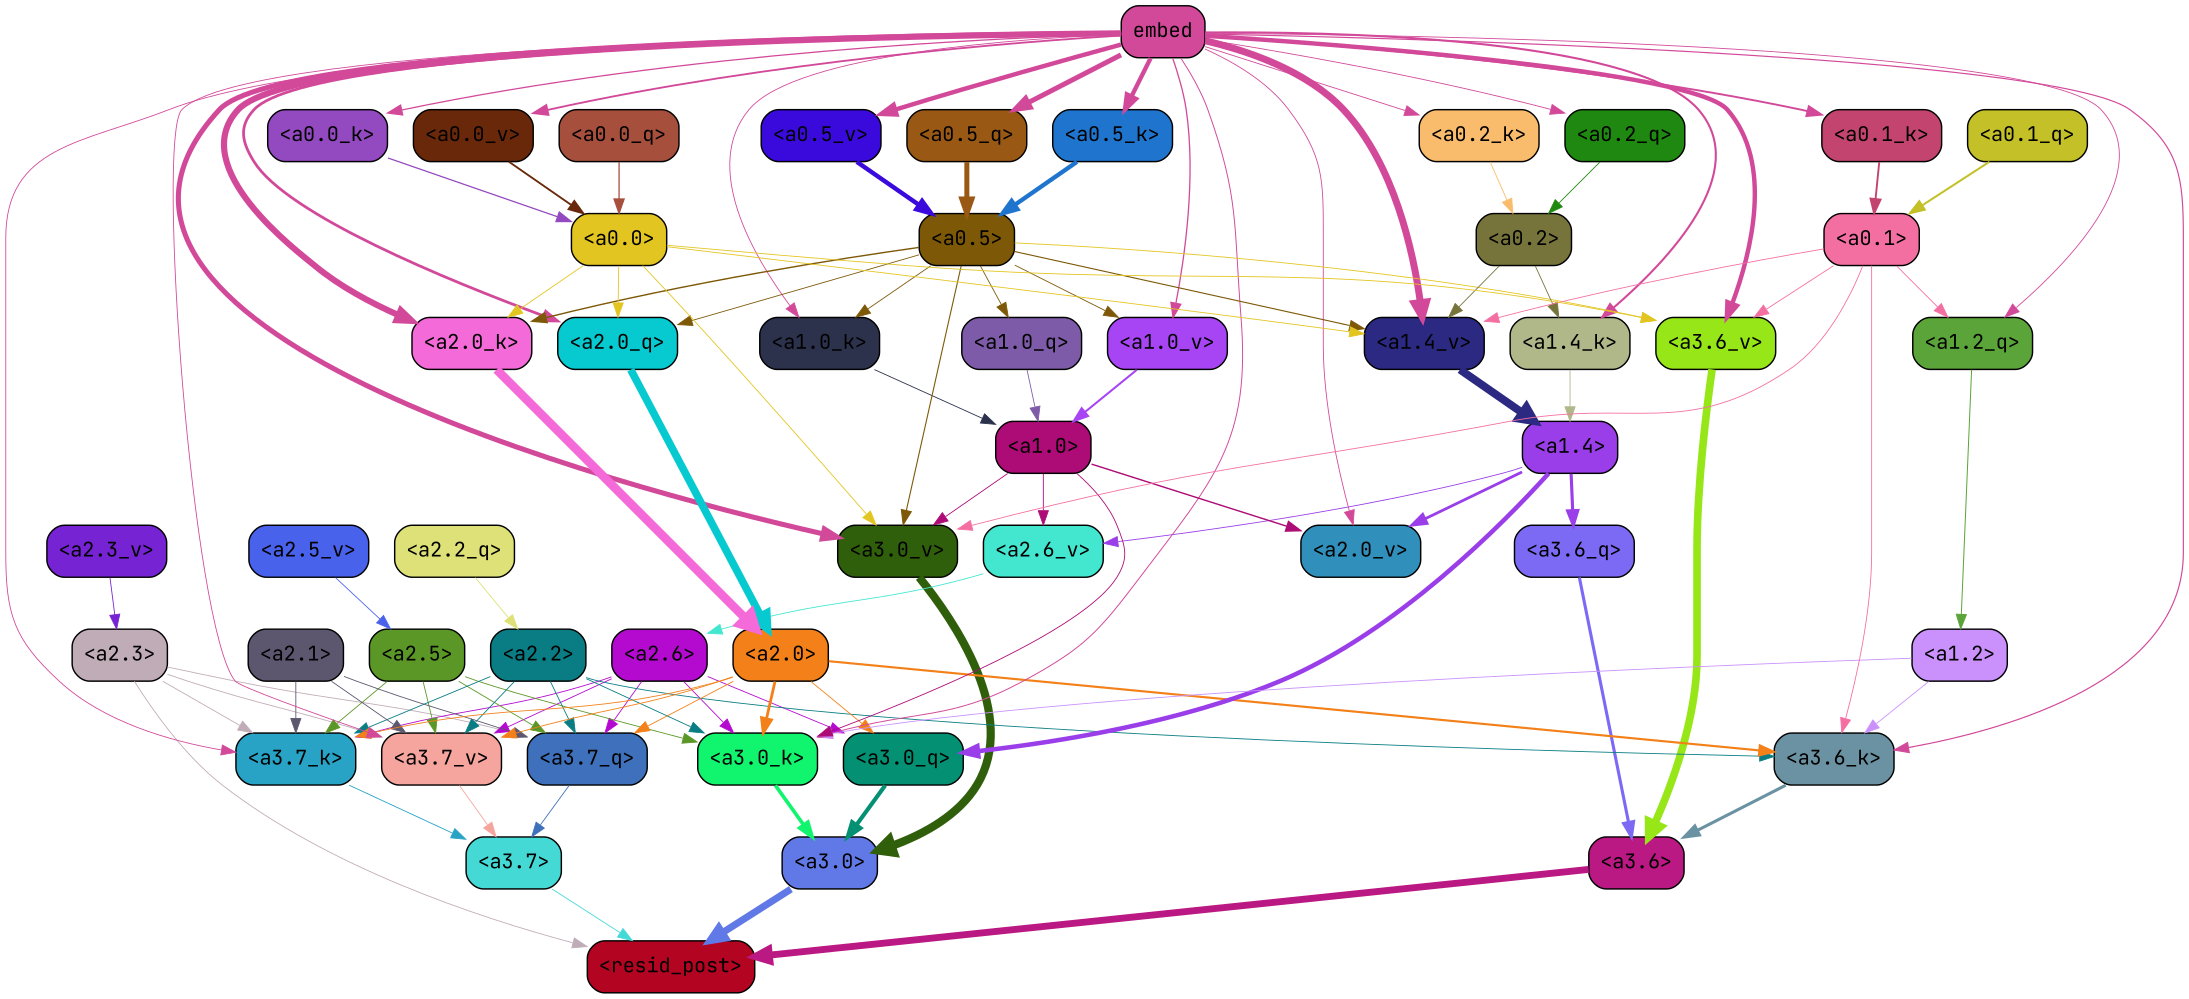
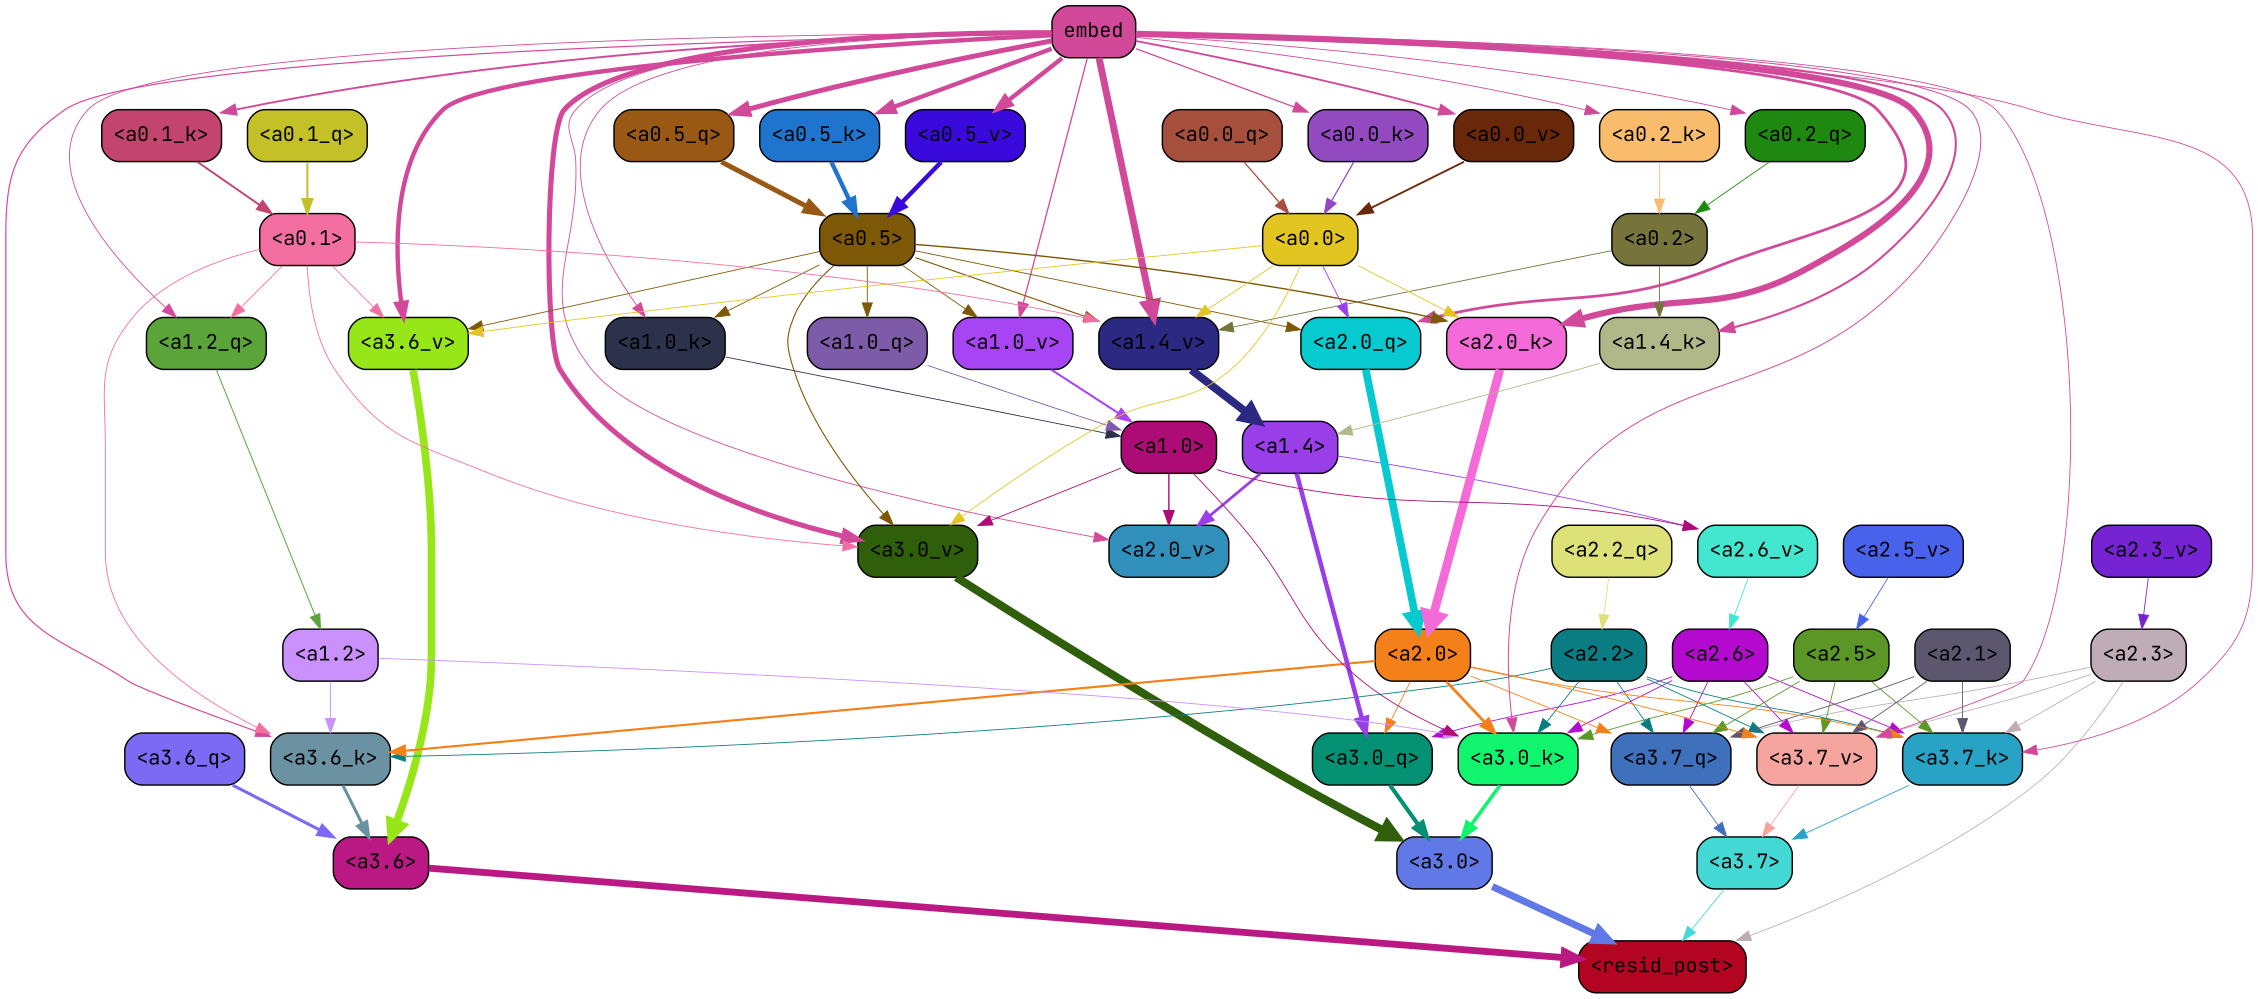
  strict digraph {
    fontname="JetBrains Mono"
    splines=true
    node [color=black fontname="JetBrains Mono" shape=box style="filled, rounded"]
    edge [color="#d2499a" fontname="JetBrains Mono" penwidth=0.6]
    "<a3.7>" [fillcolor="#45d9d5"]
    "<resid_post>" [fillcolor="#b30422"]
    "<a3.6>" [fillcolor="#ba1882"]
    "<a3.0>" [fillcolor="#6179e6"]
    "<a2.3>" [fillcolor="#c0acb7"]
    "<a3.7_q>" [fillcolor="#3e70bb"]
    "<a3.7_k>" [fillcolor="#28a3c5"]
    "<a3.7_v>" [fillcolor="#f5a59d"]
    "<a3.6_q>" [fillcolor="#7d6af4"]
    "<a3.0_q>" [fillcolor="#049072"]
    "<a3.6_k>" [fillcolor="#6b92a2"]
    "<a3.0_k>" [fillcolor="#11f46d"]
    "<a3.6_v>" [fillcolor="#97e618"]
    "<a3.0_v>" [fillcolor="#305f0c"]
    "<a2.6>" [fillcolor="#b409cf"]
    "<a2.5>" [fillcolor="#5b9727"]
    "<a2.2>" [fillcolor="#097d83"]
    "<a2.1>" [fillcolor="#5c576f"]
    "<a2.0>" [fillcolor="#f38018"]
    "<a1.4>" [fillcolor="#993ee8"]
    "<a2.6_v>" [fillcolor="#43e7cf"]
    "<a2.0_v>" [fillcolor="#3190bb"]
    embed [fillcolor="#d2499a"]
    "<a2.0_q>" [fillcolor="#06cacf"]
    "<a2.0_k>" [fillcolor="#f36ad8"]
    "<a1.2_q>" [fillcolor="#5ba43a"]
    "<a1.4_k>" [fillcolor="#b0b789"]
    "<a1.0_k>" [fillcolor="#2d324c"]
    "<a1.4_v>" [fillcolor="#2b2982"]
    "<a1.0_v>" [fillcolor="#a745f4"]
    "<a0.5_q>" [fillcolor="#995914"]
    "<a0.2_q>" [fillcolor="#1f8810"]
    "<a0.5_k>" [fillcolor="#1f75ce"]
    "<a0.2_k>" [fillcolor="#f9bc6c"]
    "<a0.1_k>" [fillcolor="#c3446f"]
    "<a0.0_k>" [fillcolor="#9349c0"]
    "<a0.5_v>" [fillcolor="#3a0add"]
    "<a0.0_v>" [fillcolor="#69280a"]
    "<a1.2>" [fillcolor="#ca91fd"]
    "<a1.0>" [fillcolor="#ad0b75"]
    "<a0.5>" [fillcolor="#7d5907"]
    "<a0.2>" [fillcolor="#76743b"]
    "<a0.1>" [fillcolor="#f46fa1"]
    "<a0.0>" [fillcolor="#e3c521"]
    "<a1.0_q>" [fillcolor="#7e5ba8"]
    "<a2.2_q>" [fillcolor="#dee177"]
    "<a2.5_v>" [fillcolor="#4862ec"]
    "<a2.3_v>" [fillcolor="#7623d4"]
    "<a0.1_q>" [fillcolor="#c3c028"]
    "<a0.0_q>" [fillcolor="#a74f3d"]
    "<a3.7>" -> "<resid_post>" [color="#45d9d5"]
    "<a3.6>" -> "<resid_post>" [color="#ba1882" penwidth=4.7534414529800415]
    "<a3.0>" -> "<resid_post>" [color="#6179e6" penwidth=4.898576855659485]
    "<a2.3>" -> "<resid_post>" [color="#c0acb7"]
    "<a2.3>" -> "<a3.7_q>" [color="#c0acb7"]
    "<a2.3>" -> "<a3.7_k>" [color="#c0acb7"]
    "<a2.3>" -> "<a3.7_v>" [color="#c0acb7"]
    "<a3.7_q>" -> "<a3.7>" [color="#3e70bb"]
    "<a3.7_k>" -> "<a3.7>" [color="#28a3c5"]
    "<a3.7_v>" -> "<a3.7>" [color="#f5a59d"]
    "<a3.6_q>" -> "<a3.6>" [color="#7d6af4" penwidth=2.160832464694977]
    "<a3.0_q>" -> "<a3.0>" [color="#049072" penwidth=2.870753765106201]
    "<a3.6_k>" -> "<a3.6>" [color="#6b92a2" penwidth=2.13908451795578]
    "<a3.0_k>" -> "<a3.0>" [color="#11f46d" penwidth=2.520303964614868]
    "<a3.6_v>" -> "<a3.6>" [color="#97e618" penwidth=5.297133803367615]
    "<a3.0_v>" -> "<a3.0>" [color="#305f0c" penwidth=5.680712580680847]
    "<a2.6>" -> "<a3.7_q>" [color="#b409cf"]
    "<a2.6>" -> "<a3.7_k>" [color="#b409cf"]
    "<a2.6>" -> "<a3.7_v>" [color="#b409cf"]
    "<a2.6>" -> "<a3.0_q>" [color="#b409cf"]
    "<a2.6>" -> "<a3.0_k>" [color="#b409cf"]
    "<a2.5>" -> "<a3.7_q>" [color="#5b9727"]
    "<a2.5>" -> "<a3.7_k>" [color="#5b9727"]
    "<a2.5>" -> "<a3.7_v>" [color="#5b9727"]
    "<a2.5>" -> "<a3.0_k>" [color="#5b9727"]
    "<a2.2>" -> "<a3.7_q>" [color="#097d83"]
    "<a2.2>" -> "<a3.7_k>" [color="#097d83"]
    "<a2.2>" -> "<a3.7_v>" [color="#097d83"]
    "<a2.2>" -> "<a3.6_k>" [color="#097d83"]
    "<a2.2>" -> "<a3.0_k>" [color="#097d83"]
    "<a2.1>" -> "<a3.7_q>" [color="#5c576f"]
    "<a2.1>" -> "<a3.7_k>" [color="#5c576f"]
    "<a2.1>" -> "<a3.7_v>" [color="#5c576f"]
    "<a2.0>" -> "<a3.7_q>" [color="#f38018"]
    "<a2.0>" -> "<a3.7_k>" [color="#f38018"]
    "<a2.0>" -> "<a3.7_v>" [color="#f38018"]
    "<a2.0>" -> "<a3.0_q>" [color="#f38018"]
    "<a2.0>" -> "<a3.6_k>" [color="#f38018" penwidth=1.4807794839143753]
    "<a2.0>" -> "<a3.0_k>" [color="#f38018" penwidth=1.9436544477939606]
-   "<a1.4>" -> "<a3.6_q>" [color="#993ee8" penwidth=2.1635248363018036]
    "<a1.4>" -> "<a3.0_q>" [color="#993ee8" penwidth=3.1362746953964233]
    "<a1.4>" -> "<a2.6_v>" [color="#993ee8"]
    "<a1.4>" -> "<a2.0_v>" [color="#993ee8" penwidth=1.9271827340126038]
    "<a2.6_v>" -> "<a2.6>" [color="#43e7cf"]
    embed -> "<a3.7_k>"
    embed -> "<a3.7_v>"
    embed -> "<a3.6_k>" [penwidth=0.8202246725559235]
    embed -> "<a3.0_k>" [penwidth=0.6771316379308701]
    embed -> "<a3.6_v>" [penwidth=3.067279100418091]
    embed -> "<a3.0_v>" [penwidth=3.5202720761299133]
    embed -> "<a2.0_v>"
    embed -> "<a2.0_q>" [penwidth=1.9194039106369019]
    embed -> "<a2.0_k>" [penwidth=4.28515887260437]
    embed -> "<a1.2_q>"
    embed -> "<a1.4_k>" [penwidth=1.441945195198059]
    embed -> "<a1.0_k>"
    embed -> "<a1.4_v>" [penwidth=4.830149412155151]
    embed -> "<a1.0_v>" [penwidth=0.8981428295373917]
    embed -> "<a0.5_q>" [penwidth=3.470321297645569]
    embed -> "<a0.2_q>"
    embed -> "<a0.5_k>" [penwidth=3.0170571208000183]
    embed -> "<a0.2_k>"
    embed -> "<a0.1_k>" [penwidth=1.3217520713806152]
    embed -> "<a0.0_k>" [penwidth=0.8782142400741577]
    embed -> "<a0.5_v>" [penwidth=3.074461340904236]
    embed -> "<a0.0_v>" [penwidth=1.2872365713119507]
    "<a2.0_q>" -> "<a2.0>" [color="#06cacf" penwidth=5.313405752182007]
    "<a2.0_k>" -> "<a2.0>" [color="#f36ad8" penwidth=6.029795527458191]
    "<a1.2_q>" -> "<a1.2>" [color="#5ba43a" penwidth=0.6924253702163696]
    "<a1.4_k>" -> "<a1.4>" [color="#b0b789"]
    "<a1.0_k>" -> "<a1.0>" [color="#2d324c"]
    "<a1.4_v>" -> "<a1.4>" [color="#2b2982" penwidth=5.515027642250061]
    "<a1.0_v>" -> "<a1.0>" [color="#a745f4" penwidth=1.4252789914608002]
    "<a0.5_q>" -> "<a0.5>" [color="#995914" penwidth=3.470327615737915]
    "<a0.2_q>" -> "<a0.2>" [color="#1f8810"]
    "<a0.5_k>" -> "<a0.5>" [color="#1f75ce" penwidth=3.017053723335266]
    "<a0.2_k>" -> "<a0.2>" [color="#f9bc6c"]
    "<a0.1_k>" -> "<a0.1>" [color="#c3446f" penwidth=1.3217589855194092]
    "<a0.0_k>" -> "<a0.0>" [color="#9349c0" penwidth=0.8782260417938232]
    "<a0.5_v>" -> "<a0.5>" [color="#3a0add" penwidth=3.088594377040863]
    "<a0.0_v>" -> "<a0.0>" [color="#69280a" penwidth=1.2872320413589478]
    "<a1.2>" -> "<a3.6_k>" [color="#ca91fd"]
    "<a1.2>" -> "<a3.0_k>" [color="#ca91fd"]
    "<a1.0>" -> "<a3.0_k>" [color="#ad0b75"]
    "<a1.0>" -> "<a3.0_v>" [color="#ad0b75"]
    "<a1.0>" -> "<a2.6_v>" [color="#ad0b75"]
    "<a1.0>" -> "<a2.0_v>" [color="#ad0b75" penwidth=0.9754131138324738]
-   "<a0.5>" -> "<a3.6_v>" [color="#e3c521"]
+   "<a0.5>" -> "<a3.6_v>" [color="#7d5907"]
    "<a0.5>" -> "<a3.0_v>" [color="#7d5907" penwidth=0.764040544629097]
    "<a0.5>" -> "<a2.0_q>" [color="#7d5907"]
    "<a0.5>" -> "<a2.0_k>" [color="#7d5907" penwidth=0.9763890504837036]
    "<a0.5>" -> "<a1.0_k>" [color="#7d5907"]
    "<a0.5>" -> "<a1.4_v>" [color="#7d5907" penwidth=0.7723740935325623]
    "<a0.5>" -> "<a1.0_v>" [color="#7d5907"]
    "<a0.5>" -> "<a1.0_q>" [color="#7d5907"]
    "<a0.2>" -> "<a1.4_k>" [color="#76743b"]
    "<a0.2>" -> "<a1.4_v>" [color="#76743b"]
    "<a0.1>" -> "<a3.6_k>" [color="#f46fa1"]
    "<a0.1>" -> "<a3.6_v>" [color="#f46fa1"]
    "<a0.1>" -> "<a3.0_v>" [color="#f46fa1"]
    "<a0.1>" -> "<a1.2_q>" [color="#f46fa1"]
    "<a0.1>" -> "<a1.4_v>" [color="#f46fa1"]
    "<a0.0>" -> "<a3.6_v>" [color="#e3c521"]
    "<a0.0>" -> "<a3.0_v>" [color="#e3c521"]
-   "<a0.0>" -> "<a2.0_q>" [color="#e3c521"]
+   "<a0.0>" -> "<a2.0_q>" [color="#993ee8"]
    "<a0.0>" -> "<a2.0_k>" [color="#e3c521"]
    "<a0.0>" -> "<a1.4_v>" [color="#e3c521"]
    "<a1.0_q>" -> "<a1.0>" [color="#7e5ba8"]
    "<a2.2_q>" -> "<a2.2>" [color="#dee177"]
    "<a2.5_v>" -> "<a2.5>" [color="#4862ec"]
    "<a2.3_v>" -> "<a2.3>" [color="#7623d4"]
    "<a0.1_q>" -> "<a0.1>" [color="#c3c028" penwidth=1.4035804867744446]
    "<a0.0_q>" -> "<a0.0>" [color="#a74f3d" penwidth=0.8884857892990112]
  }
